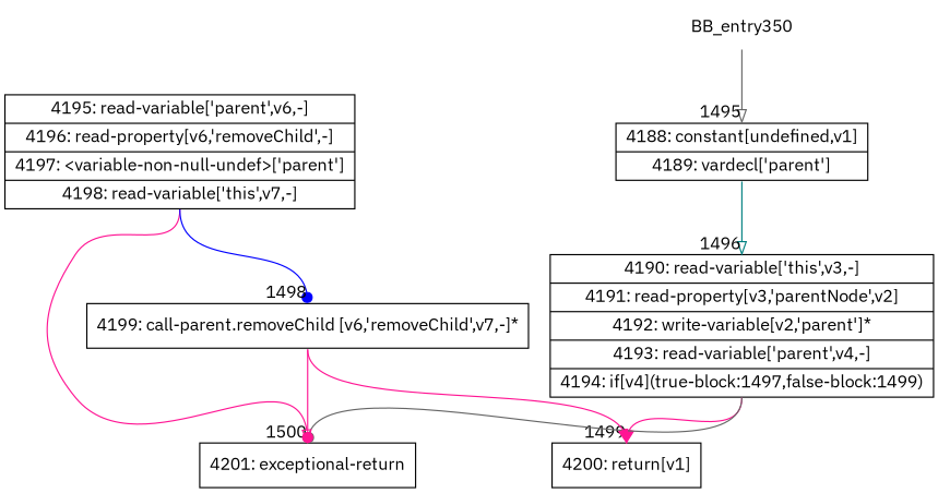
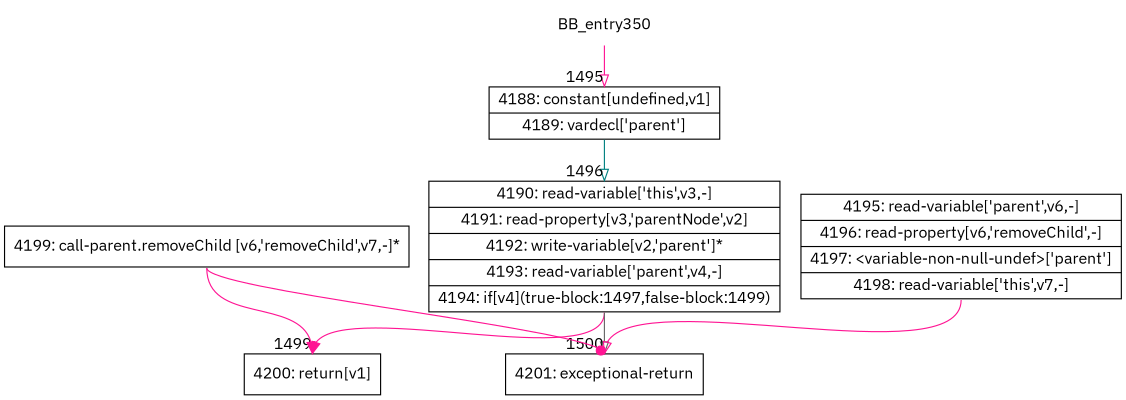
  digraph {
    fontname="IBM Plex Sans"
    rankdir=TD
    node [fontname="IBM Plex Sans" shape=record]
    edge [arrowhead=onormal color=deeppink fontname="IBM Plex Sans" headport=n tailport=s]
    n1 [label=BB_entry350 shape=none]
    n2 [label="{4188: constant[undefined,v1]|4189: vardecl['parent']}"]
    n3 [label="{4190: read-variable['this',v3,-]|4191: read-property[v3,'parentNode',v2]|4192: write-variable[v2,'parent']*|4193: read-variable['parent',v4,-]|4194: if[v4](true-block:1497,false-block:1499)}"]
    n4 [label="{4200: return[v1]}"]
    n5 [label="{4201: exceptional-return}"]
    n6 [label="{4195: read-variable['parent',v6,-]|4196: read-property[v6,'removeChild',-]|4197: \<variable-non-null-undef\>['parent']|4198: read-variable['this',v7,-]}"]
    n7 [label="{4199: call-parent.removeChild [v6,'removeChild',v7,-]*}"]
-   n1 -> n2 [color=gray40 headlabel="    1495"]
+   n1 -> n2 [headlabel="    1495"]
    n2 -> n3 [color=teal headlabel="      1496"]
    n3 -> n4 [arrowhead=normal headlabel="      1499"]
-   n3 -> n5 [arrowhead=dot color=gray40 headlabel="      1500"]
+   n3 -> n5 [color=gray40 headlabel="      1500"]
    n6 -> n5
-   n6 -> n7 [arrowhead=dot color=blue headlabel="      1498"]
    n7 -> n4 [arrowhead=normal]
    n7 -> n5 [arrowhead=dot]
  }
